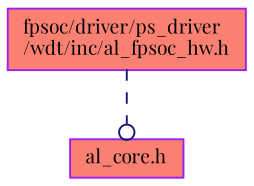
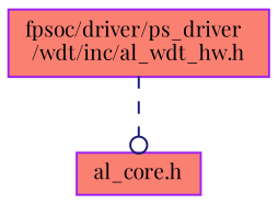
  digraph {
    fontname="Playfair Display"
    node [color=purple fillcolor=salmon fontname="Playfair Display" fontsize=10 shape=record style=filled]
-   n1 [fontcolor=black height=0.2 label="fpsoc/driver/ps_driver\l/wdt/inc/al_fpsoc_hw.h" width=0.4]
+   n1 [fontcolor=black height=0.2 label="fpsoc/driver/ps_driver\l/wdt/inc/al_wdt_hw.h" width=0.4]
    n2 [height=0.2 label="al_core.h" width=0.4]
    n1 -> n2 [color=midnightblue fontname="Playfair Display" fontsize=10 labelfontname=Helvetica labelfontsize=10 style=dashed arrowhead=odot]
  }
